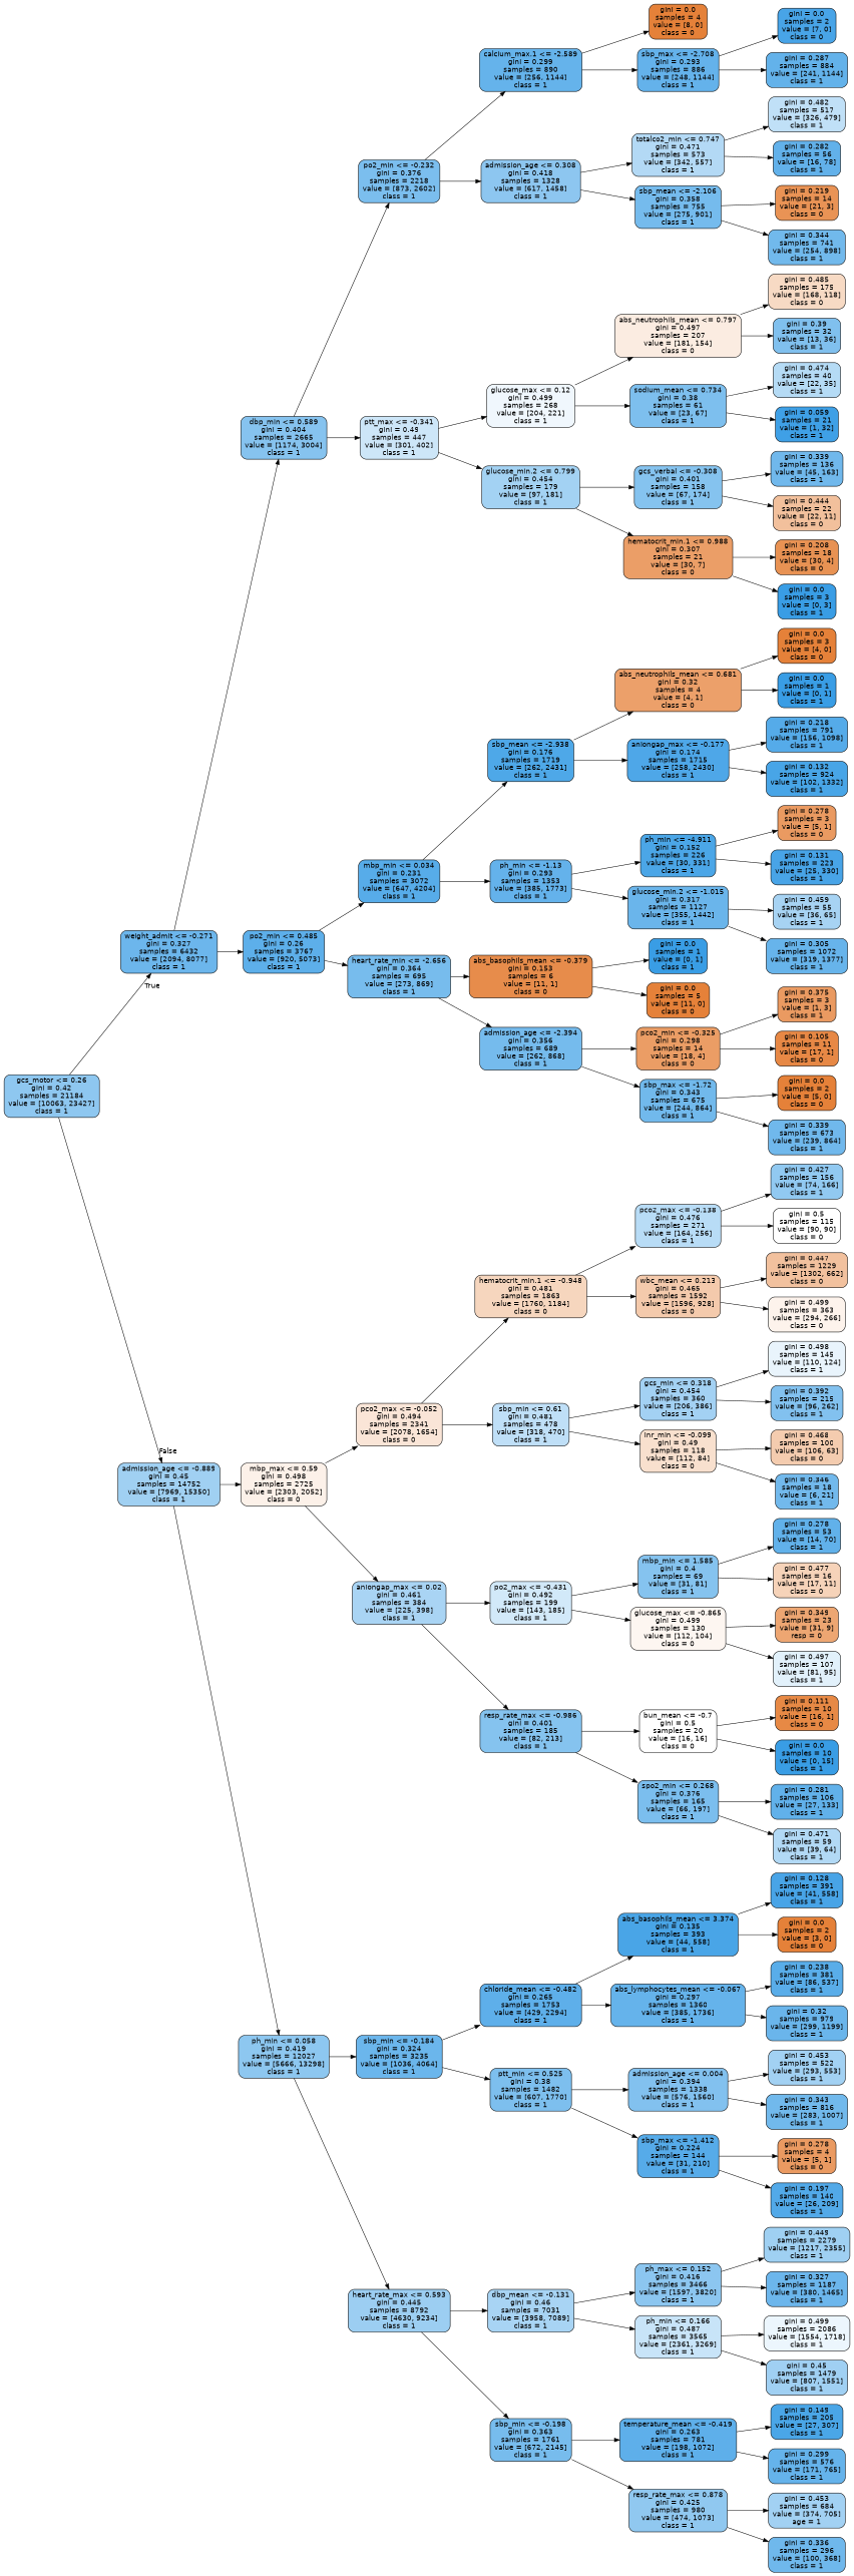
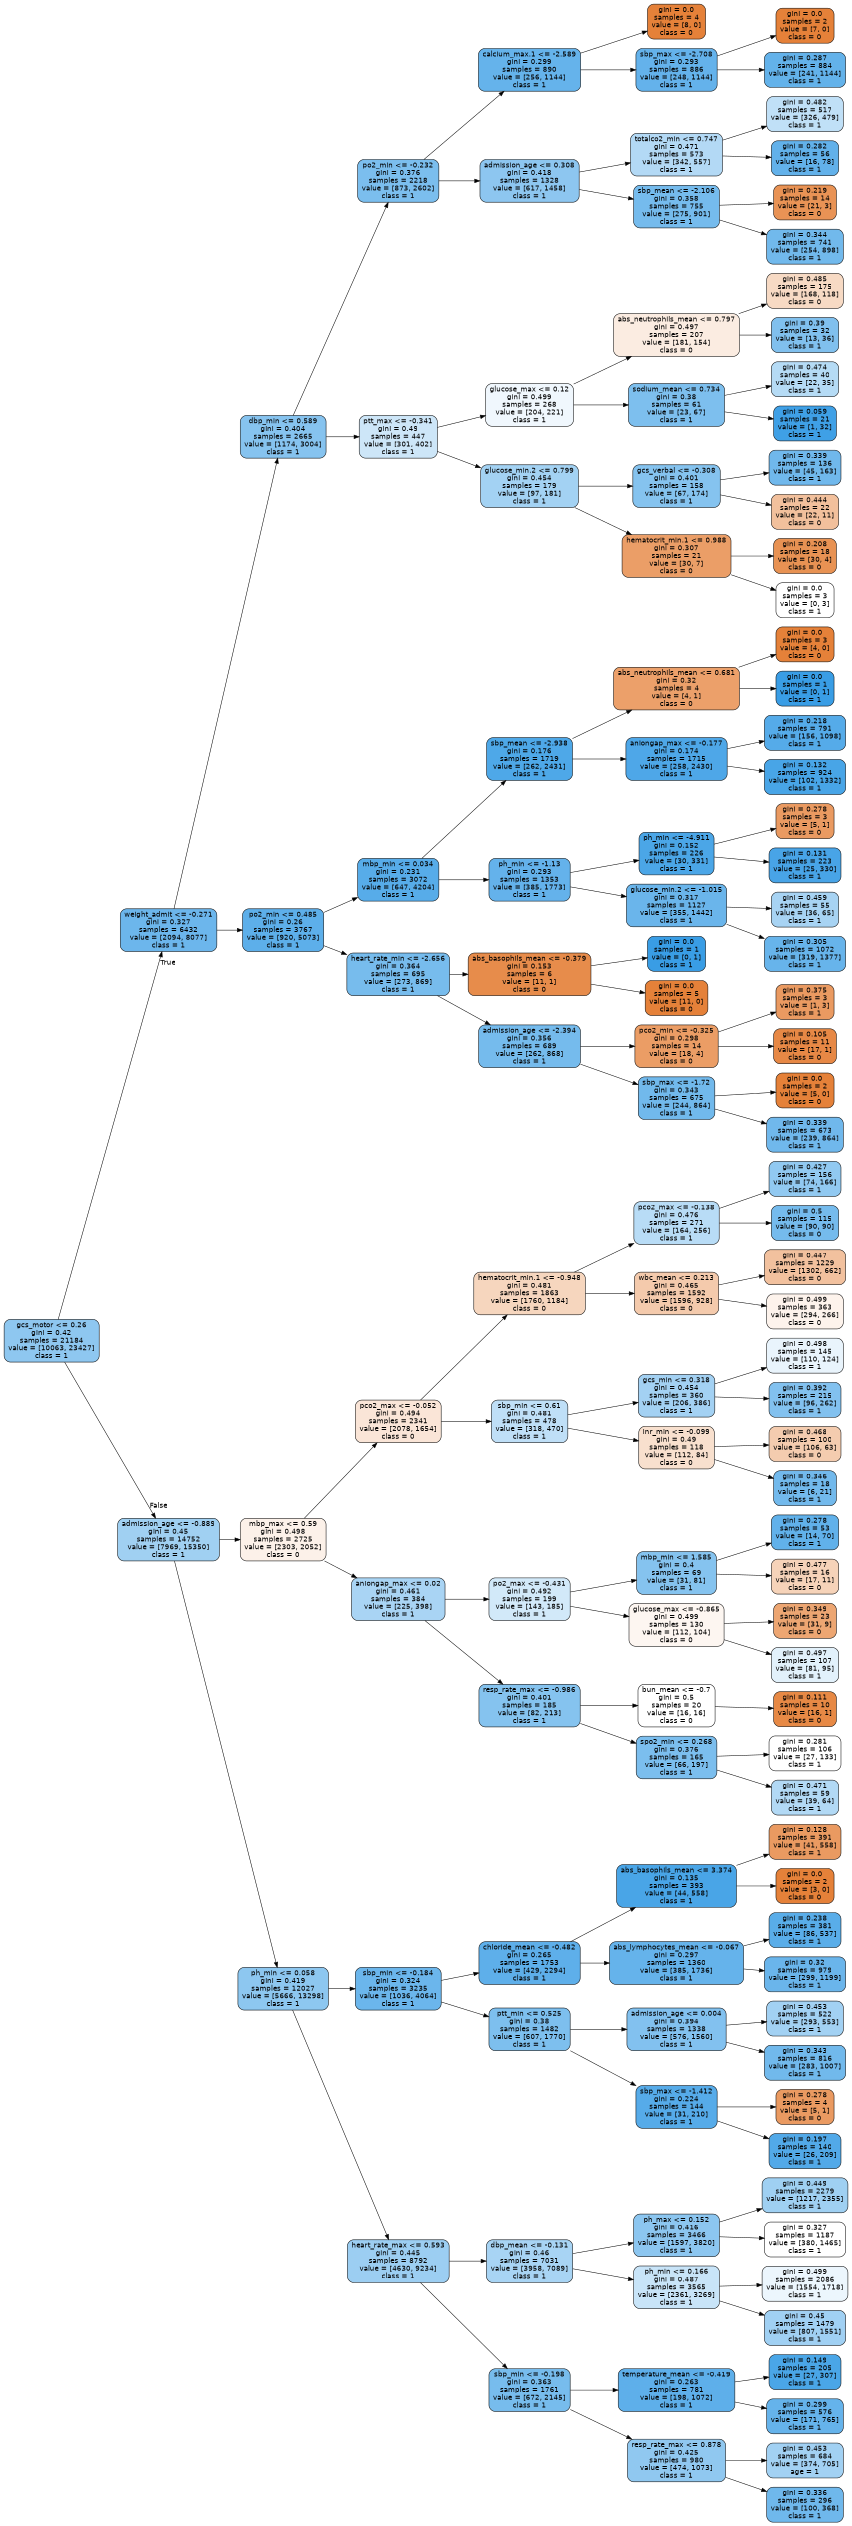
  digraph {
    rankdir=LR
    node [color=black fillcolor="#e58139" fontname=helvetica shape=box style="filled, rounded"]
    edge [fontname=helvetica]
    n1 [fillcolor="#8ec7f0" label="gcs_motor <= 0.26\ngini = 0.42\nsamples = 21184\nvalue = [10063, 23427]\nclass = 1"]
    n2 [fillcolor="#6cb6ec" label="weight_admit <= -0.271\ngini = 0.327\nsamples = 6432\nvalue = [2094, 8077]\nclass = 1"]
    n3 [fillcolor="#a0d0f2" label="admission_age <= -0.889\ngini = 0.45\nsamples = 14752\nvalue = [7969, 15350]\nclass = 1"]
    n4 [fillcolor="#86c3ef" label="dbp_min <= 0.589\ngini = 0.404\nsamples = 2665\nvalue = [1174, 3004]\nclass = 1"]
    n5 [fillcolor="#5dafea" label="po2_min <= 0.485\ngini = 0.26\nsamples = 3767\nvalue = [920, 5073]\nclass = 1"]
    n6 [fillcolor="#fcf1e9" label="mbp_max <= 0.59\ngini = 0.498\nsamples = 2725\nvalue = [2303, 2052]\nclass = 0"]
    n7 [fillcolor="#8dc7f0" label="ph_min <= 0.058\ngini = 0.419\nsamples = 12027\nvalue = [5666, 13298]\nclass = 1"]
    n8 [fillcolor="#7bbeee" label="po2_min <= -0.232\ngini = 0.376\nsamples = 2218\nvalue = [873, 2602]\nclass = 1"]
    n9 [fillcolor="#cde6f8" label="ptt_max <= -0.341\ngini = 0.49\nsamples = 447\nvalue = [301, 402]\nclass = 1"]
    n10 [fillcolor="#57ace9" label="mbp_min <= 0.034\ngini = 0.231\nsamples = 3072\nvalue = [647, 4204]\nclass = 1"]
    n11 [fillcolor="#77bced" label="heart_rate_min <= -2.656\ngini = 0.364\nsamples = 695\nvalue = [273, 869]\nclass = 1"]
    n12 [fillcolor="#65b3eb" label="calcium_max.1 <= -2.589\ngini = 0.299\nsamples = 890\nvalue = [256, 1144]\nclass = 1"]
    n13 [fillcolor="#8dc6f0" label="admission_age <= 0.308\ngini = 0.418\nsamples = 1328\nvalue = [617, 1458]\nclass = 1"]
    n14 [fillcolor="#f0f7fd" label="glucose_max <= 0.12\ngini = 0.499\nsamples = 268\nvalue = [204, 221]\nclass = 1"]
    n15 [fillcolor="#a3d2f3" label="glucose_min.2 <= 0.799\ngini = 0.454\nsamples = 179\nvalue = [97, 181]\nclass = 1"]
    n16 [label="gini = 0.0\nsamples = 4\nvalue = [8, 0]\nclass = 0"]
    n17 [fillcolor="#64b2eb" label="sbp_max <= -2.708\ngini = 0.293\nsamples = 886\nvalue = [248, 1144]\nclass = 1"]
    n18 [fillcolor="#b3d9f5" label="totalco2_min <= 0.747\ngini = 0.471\nsamples = 573\nvalue = [342, 557]\nclass = 1"]
    n19 [fillcolor="#75bbed" label="sbp_mean <= -2.106\ngini = 0.358\nsamples = 755\nvalue = [275, 901]\nclass = 1"]
-   n20 [fillcolor="#48a4e7" label="gini = 0.0\nsamples = 2\nvalue = [7, 0]\nclass = 0"]
+   n20 [label="gini = 0.0\nsamples = 2\nvalue = [7, 0]\nclass = 0"]
    n21 [fillcolor="#63b2ea" label="gini = 0.287\nsamples = 884\nvalue = [241, 1144]\nclass = 1"]
    n22 [fillcolor="#c0e0f7" label="gini = 0.482\nsamples = 517\nvalue = [326, 479]\nclass = 1"]
    n23 [fillcolor="#62b1ea" label="gini = 0.282\nsamples = 56\nvalue = [16, 78]\nclass = 1"]
    n24 [fillcolor="#e99355" label="gini = 0.219\nsamples = 14\nvalue = [21, 3]\nclass = 0"]
    n25 [fillcolor="#71b9ec" label="gini = 0.344\nsamples = 741\nvalue = [254, 898]\nclass = 1"]
    n26 [fillcolor="#fbece1" label="abs_neutrophils_mean <= 0.797\ngini = 0.497\nsamples = 207\nvalue = [181, 154]\nclass = 0"]
    n27 [fillcolor="#7dbfee" label="sodium_mean <= 0.734\ngini = 0.38\nsamples = 61\nvalue = [23, 67]\nclass = 1"]
    n28 [fillcolor="#85c3ef" label="gcs_verbal <= -0.308\ngini = 0.401\nsamples = 158\nvalue = [67, 174]\nclass = 1"]
    n29 [fillcolor="#eb9e67" label="hematocrit_min.1 <= 0.988\ngini = 0.307\nsamples = 21\nvalue = [30, 7]\nclass = 0"]
    n30 [fillcolor="#f7dac4" label="gini = 0.485\nsamples = 175\nvalue = [168, 118]\nclass = 0"]
    n31 [fillcolor="#80c0ee" label="gini = 0.39\nsamples = 32\nvalue = [13, 36]\nclass = 1"]
    n32 [fillcolor="#b5dbf5" label="gini = 0.474\nsamples = 40\nvalue = [22, 35]\nclass = 1"]
    n33 [fillcolor="#3fa0e6" label="gini = 0.059\nsamples = 21\nvalue = [1, 32]\nclass = 1"]
    n34 [fillcolor="#70b8ec" label="gini = 0.339\nsamples = 136\nvalue = [45, 163]\nclass = 1"]
    n35 [fillcolor="#f2c09c" label="gini = 0.444\nsamples = 22\nvalue = [22, 11]\nclass = 0"]
    n36 [fillcolor="#e89253" label="gini = 0.208\nsamples = 18\nvalue = [30, 4]\nclass = 0"]
-   n37 [fillcolor="#399de5" label="gini = 0.0\nsamples = 3\nvalue = [0, 3]\nclass = 1"]
+   n37 [fillcolor="#ffffff" label="gini = 0.0\nsamples = 3\nvalue = [0, 3]\nclass = 1"]
    n38 [fillcolor="#4ea8e8" label="sbp_mean <= -2.938\ngini = 0.176\nsamples = 1719\nvalue = [262, 2431]\nclass = 1"]
    n39 [fillcolor="#64b2eb" label="ph_min <= -1.13\ngini = 0.293\nsamples = 1353\nvalue = [385, 1773]\nclass = 1"]
    n40 [fillcolor="#e78c4b" label="abs_basophils_mean <= -0.379\ngini = 0.153\nsamples = 6\nvalue = [11, 1]\nclass = 0"]
    n41 [fillcolor="#75bbed" label="admission_age <= -2.394\ngini = 0.356\nsamples = 689\nvalue = [262, 868]\nclass = 1"]
    n42 [fillcolor="#eca06a" label="abs_neutrophils_mean <= 0.681\ngini = 0.32\nsamples = 4\nvalue = [4, 1]\nclass = 0"]
    n43 [fillcolor="#4ea7e8" label="aniongap_max <= -0.177\ngini = 0.174\nsamples = 1715\nvalue = [258, 2430]\nclass = 1"]
    n44 [fillcolor="#4ba6e7" label="ph_min <= -4.911\ngini = 0.152\nsamples = 226\nvalue = [30, 331]\nclass = 1"]
    n45 [fillcolor="#6ab5eb" label="glucose_min.2 <= -1.015\ngini = 0.317\nsamples = 1127\nvalue = [355, 1442]\nclass = 1"]
    n46 [label="gini = 0.0\nsamples = 3\nvalue = [4, 0]\nclass = 0"]
    n47 [fillcolor="#399de5" label="gini = 0.0\nsamples = 1\nvalue = [0, 1]\nclass = 1"]
    n48 [fillcolor="#55abe9" label="gini = 0.218\nsamples = 791\nvalue = [156, 1098]\nclass = 1"]
    n49 [fillcolor="#48a5e7" label="gini = 0.132\nsamples = 924\nvalue = [102, 1332]\nclass = 1"]
    n50 [fillcolor="#ea9a61" label="gini = 0.278\nsamples = 3\nvalue = [5, 1]\nclass = 0"]
    n51 [fillcolor="#48a4e7" label="gini = 0.131\nsamples = 223\nvalue = [25, 330]\nclass = 1"]
    n52 [fillcolor="#a7d3f3" label="gini = 0.459\nsamples = 55\nvalue = [36, 65]\nclass = 1"]
    n53 [fillcolor="#67b4eb" label="gini = 0.305\nsamples = 1072\nvalue = [319, 1377]\nclass = 1"]
    n54 [fillcolor="#399de5" label="gini = 0.0\nsamples = 1\nvalue = [0, 1]\nclass = 1"]
    n55 [label="gini = 0.0\nsamples = 5\nvalue = [11, 0]\nclass = 0"]
    n56 [fillcolor="#eb9d65" label="pco2_min <= -0.325\ngini = 0.298\nsamples = 14\nvalue = [18, 4]\nclass = 0"]
    n57 [fillcolor="#71b9ec" label="sbp_max <= -1.72\ngini = 0.343\nsamples = 675\nvalue = [244, 864]\nclass = 1"]
    n58 [fillcolor="#ea9a61" label="gini = 0.375\nsamples = 3\nvalue = [1, 3]\nclass = 1"]
    n59 [fillcolor="#e78845" label="gini = 0.105\nsamples = 11\nvalue = [17, 1]\nclass = 0"]
    n60 [label="gini = 0.0\nsamples = 2\nvalue = [5, 0]\nclass = 0"]
    n61 [fillcolor="#70b8ec" label="gini = 0.339\nsamples = 673\nvalue = [239, 864]\nclass = 1"]
    n62 [fillcolor="#fae5d7" label="pco2_max <= -0.052\ngini = 0.494\nsamples = 2341\nvalue = [2078, 1654]\nclass = 0"]
    n63 [fillcolor="#a9d4f4" label="aniongap_max <= 0.02\ngini = 0.461\nsamples = 384\nvalue = [225, 398]\nclass = 1"]
    n64 [fillcolor="#6bb6ec" label="sbp_min <= -0.184\ngini = 0.324\nsamples = 3235\nvalue = [1036, 4064]\nclass = 1"]
    n65 [fillcolor="#9ccef2" label="heart_rate_max <= 0.593\ngini = 0.445\nsamples = 8792\nvalue = [4630, 9234]\nclass = 1"]
    n66 [fillcolor="#f6d6be" label="hematocrit_min.1 <= -0.948\ngini = 0.481\nsamples = 1863\nvalue = [1760, 1184]\nclass = 0"]
    n67 [fillcolor="#bfdff7" label="sbp_min <= 0.61\ngini = 0.481\nsamples = 478\nvalue = [318, 470]\nclass = 1"]
    n68 [fillcolor="#d2e9f9" label="po2_max <= -0.431\ngini = 0.492\nsamples = 199\nvalue = [143, 185]\nclass = 1"]
    n69 [fillcolor="#85c3ef" label="resp_rate_max <= -0.986\ngini = 0.401\nsamples = 185\nvalue = [82, 213]\nclass = 1"]
    n70 [fillcolor="#b8dcf6" label="pco2_max <= -0.138\ngini = 0.476\nsamples = 271\nvalue = [164, 256]\nclass = 1"]
    n71 [fillcolor="#f4caac" label="wbc_mean <= 0.213\ngini = 0.465\nsamples = 1592\nvalue = [1596, 928]\nclass = 0"]
    n72 [fillcolor="#a3d1f3" label="gcs_min <= 0.318\ngini = 0.454\nsamples = 360\nvalue = [206, 386]\nclass = 1"]
    n73 [fillcolor="#f8e0ce" label="inr_min <= -0.099\ngini = 0.49\nsamples = 118\nvalue = [112, 84]\nclass = 0"]
    n74 [fillcolor="#91c9f1" label="gini = 0.427\nsamples = 156\nvalue = [74, 166]\nclass = 1"]
-   n75 [fillcolor="#ffffff" label="gini = 0.5\nsamples = 115\nvalue = [90, 90]\nclass = 0"]
+   n75 [fillcolor="#75bbed" label="gini = 0.5\nsamples = 115\nvalue = [90, 90]\nclass = 0"]
    n76 [fillcolor="#f2c19e" label="gini = 0.447\nsamples = 1229\nvalue = [1302, 662]\nclass = 0"]
    n77 [fillcolor="#fdf3ec" label="gini = 0.499\nsamples = 363\nvalue = [294, 266]\nclass = 0"]
    n78 [fillcolor="#e9f4fc" label="gini = 0.498\nsamples = 145\nvalue = [110, 124]\nclass = 1"]
    n79 [fillcolor="#82c1ef" label="gini = 0.392\nsamples = 215\nvalue = [96, 262]\nclass = 1"]
    n80 [fillcolor="#f4ccaf" label="gini = 0.468\nsamples = 100\nvalue = [106, 63]\nclass = 0"]
    n81 [fillcolor="#72b9ec" label="gini = 0.346\nsamples = 18\nvalue = [6, 21]\nclass = 1"]
    n82 [fillcolor="#85c3ef" label="mbp_min <= 1.585\ngini = 0.4\nsamples = 69\nvalue = [31, 81]\nclass = 1"]
    n83 [fillcolor="#fdf6f1" label="glucose_max <= -0.865\ngini = 0.499\nsamples = 130\nvalue = [112, 104]\nclass = 0"]
    n84 [fillcolor="#ffffff" label="bun_mean <= -0.7\ngini = 0.5\nsamples = 20\nvalue = [16, 16]\nclass = 0"]
    n85 [fillcolor="#7bbeee" label="spo2_min <= 0.268\ngini = 0.376\nsamples = 165\nvalue = [66, 197]\nclass = 1"]
    n86 [fillcolor="#61b1ea" label="gini = 0.278\nsamples = 53\nvalue = [14, 70]\nclass = 1"]
    n87 [fillcolor="#f6d3b9" label="gini = 0.477\nsamples = 16\nvalue = [17, 11]\nclass = 0"]
-   n88 [fillcolor="#eda672" label="gini = 0.349\nsamples = 23\nvalue = [31, 9]\nresp = 0"]
+   n88 [fillcolor="#eda672" label="gini = 0.349\nsamples = 23\nvalue = [31, 9]\nclass = 0"]
    n89 [fillcolor="#e2f1fb" label="gini = 0.497\nsamples = 107\nvalue = [81, 95]\nclass = 1"]
    n90 [fillcolor="#e78945" label="gini = 0.111\nsamples = 10\nvalue = [16, 1]\nclass = 0"]
-   n91 [fillcolor="#399de5" label="gini = 0.0\nsamples = 10\nvalue = [0, 15]\nclass = 1"]
-   n92 [fillcolor="#61b1ea" label="gini = 0.281\nsamples = 106\nvalue = [27, 133]\nclass = 1"]
+   n92 [fillcolor="#ffffff" label="gini = 0.281\nsamples = 106\nvalue = [27, 133]\nclass = 1"]
    n93 [fillcolor="#b2d9f5" label="gini = 0.471\nsamples = 59\nvalue = [39, 64]\nclass = 1"]
    n94 [fillcolor="#5eafea" label="chloride_mean <= -0.482\ngini = 0.265\nsamples = 1753\nvalue = [429, 2294]\nclass = 1"]
    n95 [fillcolor="#7dbfee" label="ptt_min <= 0.525\ngini = 0.38\nsamples = 1482\nvalue = [607, 1770]\nclass = 1"]
    n96 [fillcolor="#a8d4f4" label="dbp_mean <= -0.131\ngini = 0.46\nsamples = 7031\nvalue = [3958, 7089]\nclass = 1"]
    n97 [fillcolor="#77bced" label="sbp_min <= -0.198\ngini = 0.363\nsamples = 1761\nvalue = [672, 2145]\nclass = 1"]
    n98 [fillcolor="#49a5e7" label="abs_basophils_mean <= 3.374\ngini = 0.135\nsamples = 393\nvalue = [44, 558]\nclass = 1"]
    n99 [fillcolor="#65b3eb" label="abs_lymphocytes_mean <= -0.067\ngini = 0.297\nsamples = 1360\nvalue = [385, 1736]\nclass = 1"]
    n100 [fillcolor="#82c1ef" label="admission_age <= 0.004\ngini = 0.394\nsamples = 1338\nvalue = [576, 1560]\nclass = 1"]
    n101 [fillcolor="#56abe9" label="sbp_max <= -1.412\ngini = 0.224\nsamples = 144\nvalue = [31, 210]\nclass = 1"]
-   n102 [fillcolor="#48a4e7" label="gini = 0.128\nsamples = 391\nvalue = [41, 558]\nclass = 1"]
+   n102 [fillcolor="#ea9a61" label="gini = 0.128\nsamples = 391\nvalue = [41, 558]\nclass = 1"]
    n103 [label="gini = 0.0\nsamples = 2\nvalue = [3, 0]\nclass = 0"]
    n104 [fillcolor="#59ade9" label="gini = 0.238\nsamples = 381\nvalue = [86, 537]\nclass = 1"]
    n105 [fillcolor="#6ab5eb" label="gini = 0.32\nsamples = 979\nvalue = [299, 1199]\nclass = 1"]
    n106 [fillcolor="#a2d1f3" label="gini = 0.453\nsamples = 522\nvalue = [293, 553]\nclass = 1"]
    n107 [fillcolor="#71b9ec" label="gini = 0.343\nsamples = 816\nvalue = [283, 1007]\nclass = 1"]
    n108 [fillcolor="#ea9a61" label="gini = 0.278\nsamples = 4\nvalue = [5, 1]\nclass = 0"]
    n109 [fillcolor="#52a9e8" label="gini = 0.197\nsamples = 140\nvalue = [26, 209]\nclass = 1"]
    n110 [fillcolor="#8cc6f0" label="ph_max <= 0.152\ngini = 0.416\nsamples = 3466\nvalue = [1597, 3820]\nclass = 1"]
    n111 [fillcolor="#c8e4f8" label="ph_min <= 0.166\ngini = 0.487\nsamples = 3565\nvalue = [2361, 3269]\nclass = 1"]
    n112 [fillcolor="#5eafea" label="temperature_mean <= -0.419\ngini = 0.263\nsamples = 781\nvalue = [198, 1072]\nclass = 1"]
    n113 [fillcolor="#90c8f0" label="resp_rate_max <= 0.878\ngini = 0.425\nsamples = 980\nvalue = [474, 1073]\nclass = 1"]
    n114 [fillcolor="#9fd0f2" label="gini = 0.449\nsamples = 2279\nvalue = [1217, 2355]\nclass = 1"]
-   n115 [fillcolor="#6cb6ec" label="gini = 0.327\nsamples = 1187\nvalue = [380, 1465]\nclass = 1"]
+   n115 [fillcolor="#ffffff" label="gini = 0.327\nsamples = 1187\nvalue = [380, 1465]\nclass = 1"]
    n116 [fillcolor="#ecf6fd" label="gini = 0.499\nsamples = 2086\nvalue = [1554, 1718]\nclass = 1"]
    n117 [fillcolor="#a0d0f3" label="gini = 0.45\nsamples = 1479\nvalue = [807, 1551]\nclass = 1"]
    n118 [fillcolor="#4aa6e7" label="gini = 0.149\nsamples = 205\nvalue = [27, 307]\nclass = 1"]
    n119 [fillcolor="#65b3eb" label="gini = 0.299\nsamples = 576\nvalue = [171, 765]\nclass = 1"]
    n120 [fillcolor="#a2d1f3" label="gini = 0.453\nsamples = 684\nvalue = [374, 705]\nage = 1"]
    n121 [fillcolor="#6fb8ec" label="gini = 0.336\nsamples = 296\nvalue = [100, 368]\nclass = 1"]
    n1 -> n2 [headlabel=True labelangle=45 labeldistance=2.5]
    n1 -> n3 [headlabel=False labelangle=-45 labeldistance=2.5]
    n2 -> n4
    n2 -> n5
    n3 -> n6
    n3 -> n7
    n4 -> n8
    n4 -> n9
    n5 -> n10
    n5 -> n11
    n6 -> n62
    n6 -> n63
    n7 -> n64
    n7 -> n65
    n8 -> n12
    n8 -> n13
    n9 -> n14
    n9 -> n15
    n10 -> n38
    n10 -> n39
    n11 -> n40
    n11 -> n41
    n12 -> n16
    n12 -> n17
    n13 -> n18
    n13 -> n19
    n14 -> n26
    n14 -> n27
    n15 -> n28
    n15 -> n29
    n17 -> n20
    n17 -> n21
    n18 -> n22
    n18 -> n23
    n19 -> n24
    n19 -> n25
    n26 -> n30
    n26 -> n31
    n27 -> n32
    n27 -> n33
    n28 -> n34
    n28 -> n35
    n29 -> n36
    n29 -> n37
    n38 -> n42
    n38 -> n43
    n39 -> n44
    n39 -> n45
    n40 -> n54
    n40 -> n55
    n41 -> n56
    n41 -> n57
    n42 -> n46
    n42 -> n47
    n43 -> n48
    n43 -> n49
    n44 -> n50
    n44 -> n51
    n45 -> n52
    n45 -> n53
    n56 -> n58
    n56 -> n59
    n57 -> n60
    n57 -> n61
    n62 -> n66
    n62 -> n67
    n63 -> n68
    n63 -> n69
    n64 -> n94
    n64 -> n95
    n65 -> n96
    n65 -> n97
    n66 -> n70
    n66 -> n71
    n67 -> n72
    n67 -> n73
    n68 -> n82
    n68 -> n83
    n69 -> n84
    n69 -> n85
    n70 -> n74
    n70 -> n75
    n71 -> n76
    n71 -> n77
    n72 -> n78
    n72 -> n79
    n73 -> n80
    n73 -> n81
    n82 -> n86
    n82 -> n87
    n83 -> n88
    n83 -> n89
    n84 -> n90
-   n84 -> n91
    n85 -> n92
    n85 -> n93
    n94 -> n98
    n94 -> n99
    n95 -> n100
    n95 -> n101
    n96 -> n110
    n96 -> n111
    n97 -> n112
    n97 -> n113
    n98 -> n102
    n98 -> n103
    n99 -> n104
    n99 -> n105
    n100 -> n106
    n100 -> n107
    n101 -> n108
    n101 -> n109
    n110 -> n114
    n110 -> n115
    n111 -> n116
    n111 -> n117
    n112 -> n118
    n112 -> n119
    n113 -> n120
    n113 -> n121
  }
